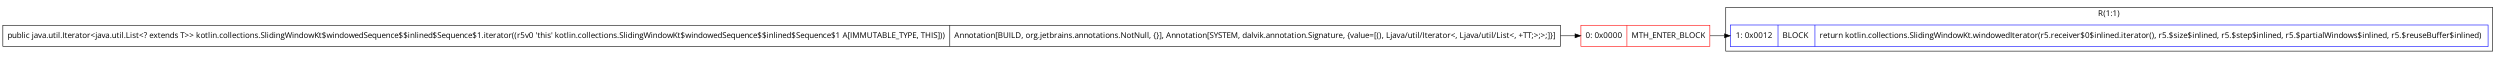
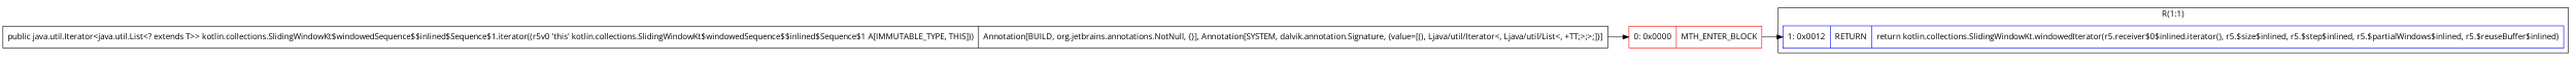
  digraph {
    rankdir=LR
    fontname="Open Sans"
    node [shape=record fontname="Open Sans"]
    edge [fontname="Open Sans"]
-   n1 [color=blue label="{1\:\ 0x0012|BLOCK\l|return kotlin.collections.SlidingWindowKt.windowedIterator(r5.receiver$0$inlined.iterator(), r5.$size$inlined, r5.$step$inlined, r5.$partialWindows$inlined, r5.$reuseBuffer$inlined)\l}"]
+   n1 [color=blue label="{1\:\ 0x0012|RETURN\l|return kotlin.collections.SlidingWindowKt.windowedIterator(r5.receiver$0$inlined.iterator(), r5.$size$inlined, r5.$step$inlined, r5.$partialWindows$inlined, r5.$reuseBuffer$inlined)\l}"]
    n2 [color=red label="{0\:\ 0x0000|MTH_ENTER_BLOCK\l}"]
    n3 [label="{public java.util.Iterator\<java.util.List\<? extends T\>\> kotlin.collections.SlidingWindowKt$windowedSequence$$inlined$Sequence$1.iterator((r5v0 'this' kotlin.collections.SlidingWindowKt$windowedSequence$$inlined$Sequence$1 A[IMMUTABLE_TYPE, THIS]))  | Annotation[BUILD, org.jetbrains.annotations.NotNull, \{\}], Annotation[SYSTEM, dalvik.annotation.Signature, \{value=[(), Ljava\/util\/Iterator\<, Ljava\/util\/List\<, +TT;\>;\>;]\}]\l}"]
    subgraph cluster_1 {
      label="R(1:1)"
      n1
    }
    n2 -> n1
    n3 -> n2
  }
